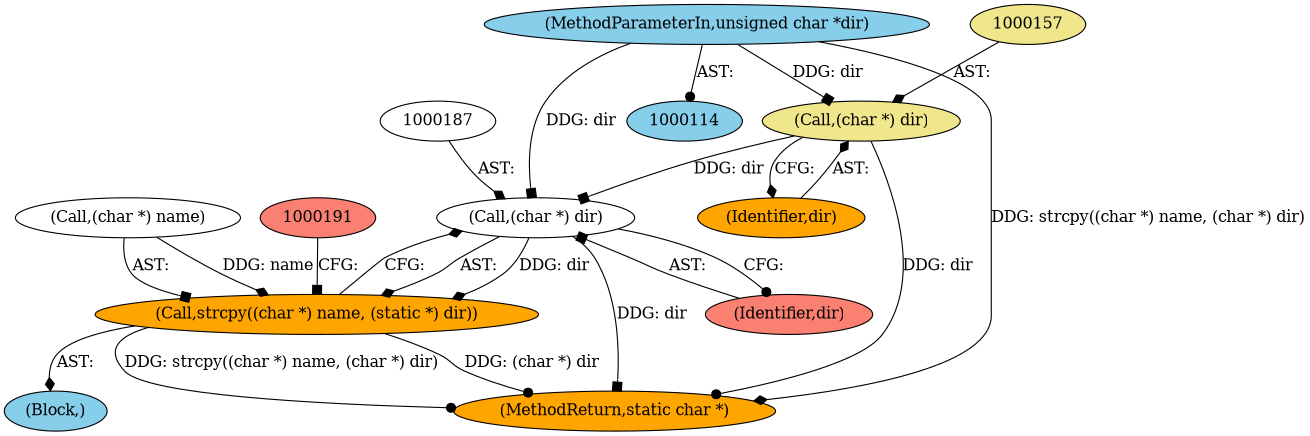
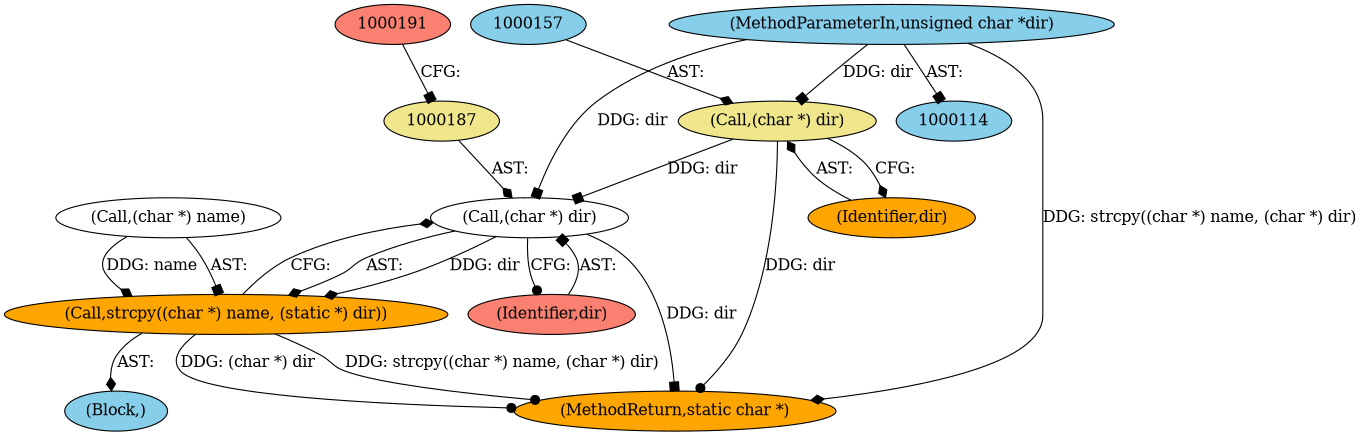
  digraph {
    node [fillcolor=white style=filled]
    edge [arrowhead=diamond]
    n1 [label="(Call,(char *) dir)"]
    n2 [fillcolor=orange label="(Call,strcpy((char *) name, (static *) dir))"]
    n3 [fillcolor=salmon label="(Identifier,dir)"]
    n4 [fillcolor=orange label="(MethodReturn,static char *)"]
    n5 [fillcolor=skyblue label="(Block,)"]
    n6 [fillcolor=khaki label="(Call,(char *) dir)"]
    n7 [fillcolor=orange label="(Identifier,dir)"]
    n8 [fillcolor=skyblue label="(MethodParameterIn,unsigned char *dir)"]
    1000114 [fillcolor=skyblue]
    n10 [label="(Call,(char *) name)"]
-   1000187
-   1000157 [fillcolor=khaki]
+   1000187 [fillcolor=khaki]
+   1000157 [fillcolor=skyblue]
    1000191 [fillcolor=salmon]
    n1 -> n2 [label="AST: "]
    n1 -> n2 [label="DDG: dir"]
    n1 -> n3 [arrowhead=dot label="CFG: "]
    n1 -> n4 [arrowhead=box label="DDG: dir"]
    n2 -> n1 [label="CFG: "]
    n2 -> n4 [arrowhead=dot label="DDG: strcpy((char *) name, (char *) dir)"]
    n2 -> n4 [arrowhead=dot label="DDG: (char *) dir"]
    n2 -> n5 [label="AST: "]
    n3 -> n1 [arrowhead=box label="AST: "]
    n6 -> n1 [arrowhead=box label="DDG: dir"]
    n6 -> n4 [arrowhead=dot label="DDG: dir"]
    n6 -> n7 [label="CFG: "]
    n7 -> n6 [label="AST: "]
    n8 -> n1 [arrowhead=box label="DDG: dir"]
    n8 -> n4 [label="DDG: strcpy((char *) name, (char *) dir)"]
    n8 -> n6 [arrowhead=box label="DDG: dir"]
-   n8 -> 1000114 [arrowhead=dot label="AST: "]
+   n8 -> 1000114 [arrowhead=box label="AST: "]
    n10 -> n2 [arrowhead=box label="AST: "]
    n10 -> n2 [label="DDG: name"]
    1000187 -> n1 [label="AST: "]
    1000157 -> n6 [label="AST: "]
-   1000191 -> n2 [arrowhead=box label="CFG: "]
+   1000191 -> 1000187 [arrowhead=box label="CFG: "]
  }
